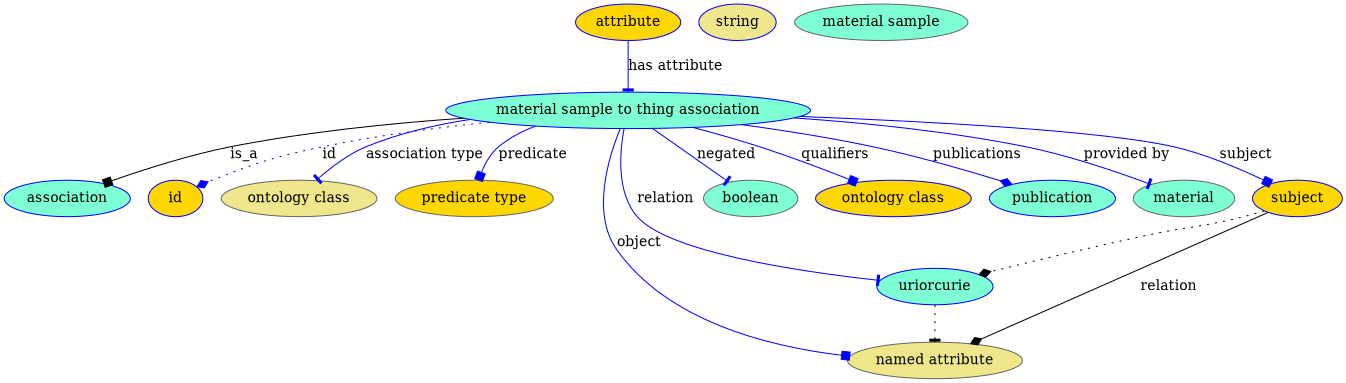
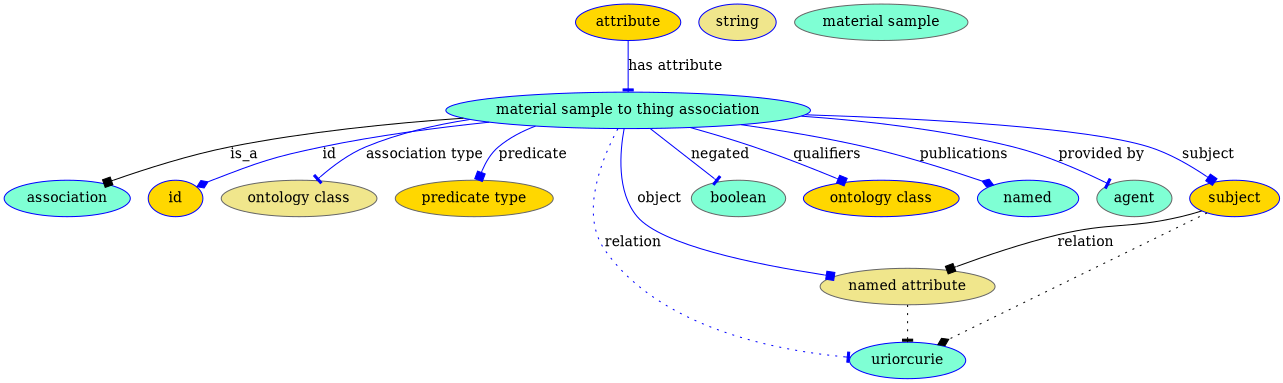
  digraph {
    node [color=blue fillcolor=aquamarine style=filled]
    edge [arrowhead=tee color=blue style=solid]
    n1 [height=0.5 label="material sample to thing association" width=3.8635]
    association [height=0.5 width=1.3902]
    id [fillcolor=gold height=0.5 width=0.75]
    n4 [color=gray40 fillcolor=khaki height=0.5 label="ontology class" width=1.7151]
    n5 [color=gray40 fillcolor=gold height=0.5 label="predicate type" width=1.679]
    n6 [color=gray40 fillcolor=khaki height=0.5 label="named attribute" width=1.5346]
    n7 [height=0.5 label=uriorcurie width=1.2638]
    n8 [color=gray40 height=0.5 label=boolean width=1.0652]
    n9 [fillcolor=gold height=0.5 label="ontology class" width=1.7151]
-   n10 [height=0.5 label=publication width=1.3902]
-   n11 [color=gray40 height=0.5 label=material width=0.83048]
+   n10 [height=0.5 label=named width=1.3902]
+   n11 [color=gray40 height=0.5 label=agent width=0.83048]
    subject [fillcolor=gold height=0.5 width=0.99297]
    n13 [fillcolor=gold height=0.5 label=attribute width=1.1193]
    n14 [fillcolor=khaki height=0.5 label=string width=0.84854]
    n15 [color=gray40 height=0.5 label="material sample" width=1.8776]
    n1 -> association [arrowhead=box label=is_a color="" style=""]
-   n1 -> id [arrowhead=diamond label=id style=dotted]
+   n1 -> id [arrowhead=diamond label=id]
    n1 -> n4 [label="association type"]
    n1 -> n5 [arrowhead=box label=predicate]
    n1 -> n6 [arrowhead=box label=object]
-   n1 -> n7 [label=relation]
+   n1 -> n7 [label=relation style=dotted]
    n1 -> n8 [label=negated]
    n1 -> n9 [arrowhead=box label=qualifiers]
    n1 -> n10 [arrowhead=diamond label=publications]
    n1 -> n11 [label="provided by"]
    n1 -> subject [arrowhead=box label=subject]
-   n7 -> n6 [style=dotted color=""]
-   subject -> n6 [arrowhead=diamond label=relation color="" style=""]
+   n6 -> n7 [style=dotted color=""]
+   subject -> n6 [arrowhead=box label=relation color="" style=""]
    subject -> n7 [arrowhead=diamond style=dotted color=""]
    n13 -> n1 [label="has attribute"]
  }
